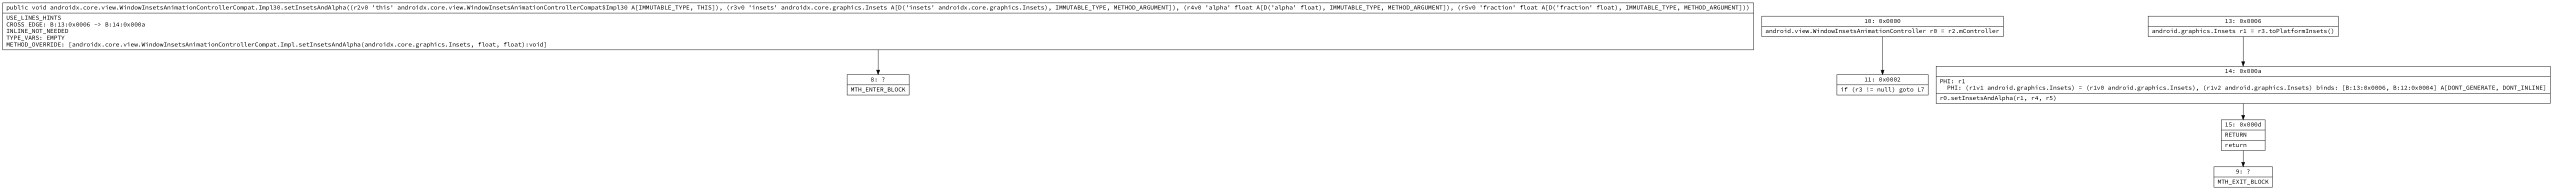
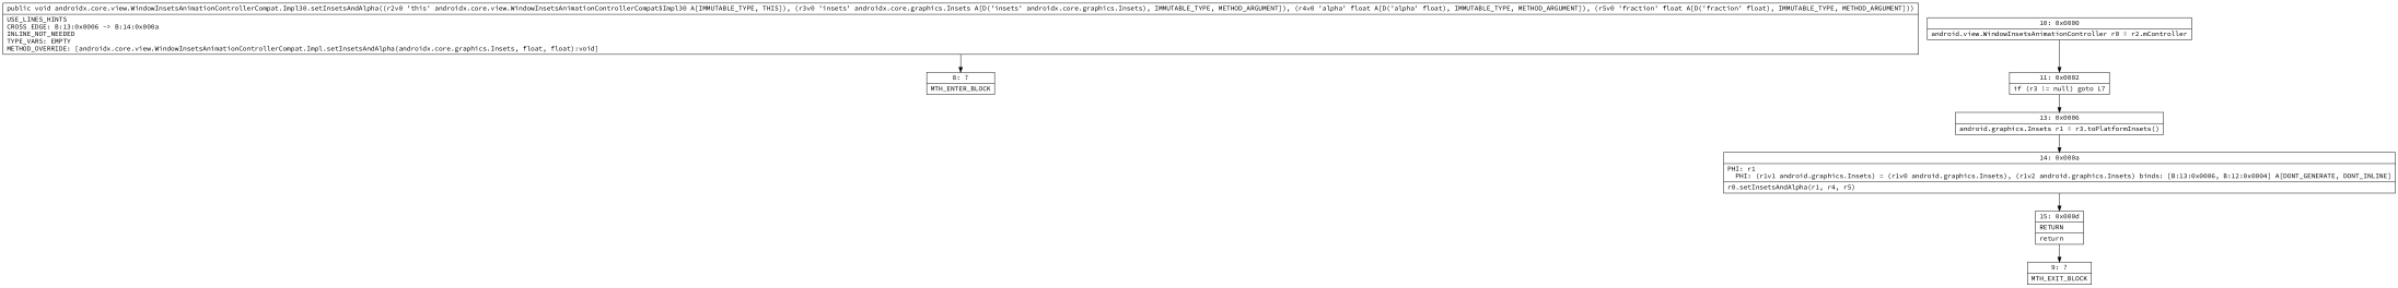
  digraph {
    fontname="Source Code Pro"
    node [fontname="Source Code Pro" shape=record]
    edge [fontname="Source Code Pro"]
    n1 [label="{8\:\ ?|MTH_ENTER_BLOCK\l}"]
    n2 [label="{10\:\ 0x0000|android.view.WindowInsetsAnimationController r0 = r2.mController\l}"]
    n3 [label="{11\:\ 0x0002|if (r3 != null) goto L7\l}"]
    n4 [label="{13\:\ 0x0006|android.graphics.Insets r1 = r3.toPlatformInsets()\l}"]
    n5 [label="{14\:\ 0x000a|PHI: r1 \l  PHI: (r1v1 android.graphics.Insets) = (r1v0 android.graphics.Insets), (r1v2 android.graphics.Insets) binds: [B:13:0x0006, B:12:0x0004] A[DONT_GENERATE, DONT_INLINE]\l|r0.setInsetsAndAlpha(r1, r4, r5)\l}"]
    n6 [label="{15\:\ 0x000d|RETURN\l|return\l}"]
    n7 [label="{9\:\ ?|MTH_EXIT_BLOCK\l}"]
    n8 [label="{public void androidx.core.view.WindowInsetsAnimationControllerCompat.Impl30.setInsetsAndAlpha((r2v0 'this' androidx.core.view.WindowInsetsAnimationControllerCompat$Impl30 A[IMMUTABLE_TYPE, THIS]), (r3v0 'insets' androidx.core.graphics.Insets A[D('insets' androidx.core.graphics.Insets), IMMUTABLE_TYPE, METHOD_ARGUMENT]), (r4v0 'alpha' float A[D('alpha' float), IMMUTABLE_TYPE, METHOD_ARGUMENT]), (r5v0 'fraction' float A[D('fraction' float), IMMUTABLE_TYPE, METHOD_ARGUMENT]))  | USE_LINES_HINTS\lCROSS_EDGE: B:13:0x0006 \-\> B:14:0x000a\lINLINE_NOT_NEEDED\lTYPE_VARS: EMPTY\lMETHOD_OVERRIDE: [androidx.core.view.WindowInsetsAnimationControllerCompat.Impl.setInsetsAndAlpha(androidx.core.graphics.Insets, float, float):void]\l}"]
    n2 -> n3
+   n3 -> n4
    n4 -> n5
    n5 -> n6
    n6 -> n7
    n8 -> n1
  }
